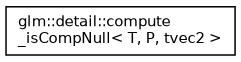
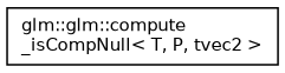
  digraph {
    rankdir=LR
-   n1 [color=black fillcolor=white fontname=Helvetica fontsize=10 height=0.2 label="glm::detail::compute\l_isCompNull\< T, P, tvec2 \>" shape=record style=filled width=0.4]
+   n1 [color=black fillcolor=white fontname=Helvetica fontsize=10 height=0.2 label="glm::glm::compute\l_isCompNull\< T, P, tvec2 \>" shape=record style=filled width=0.4]
  }
